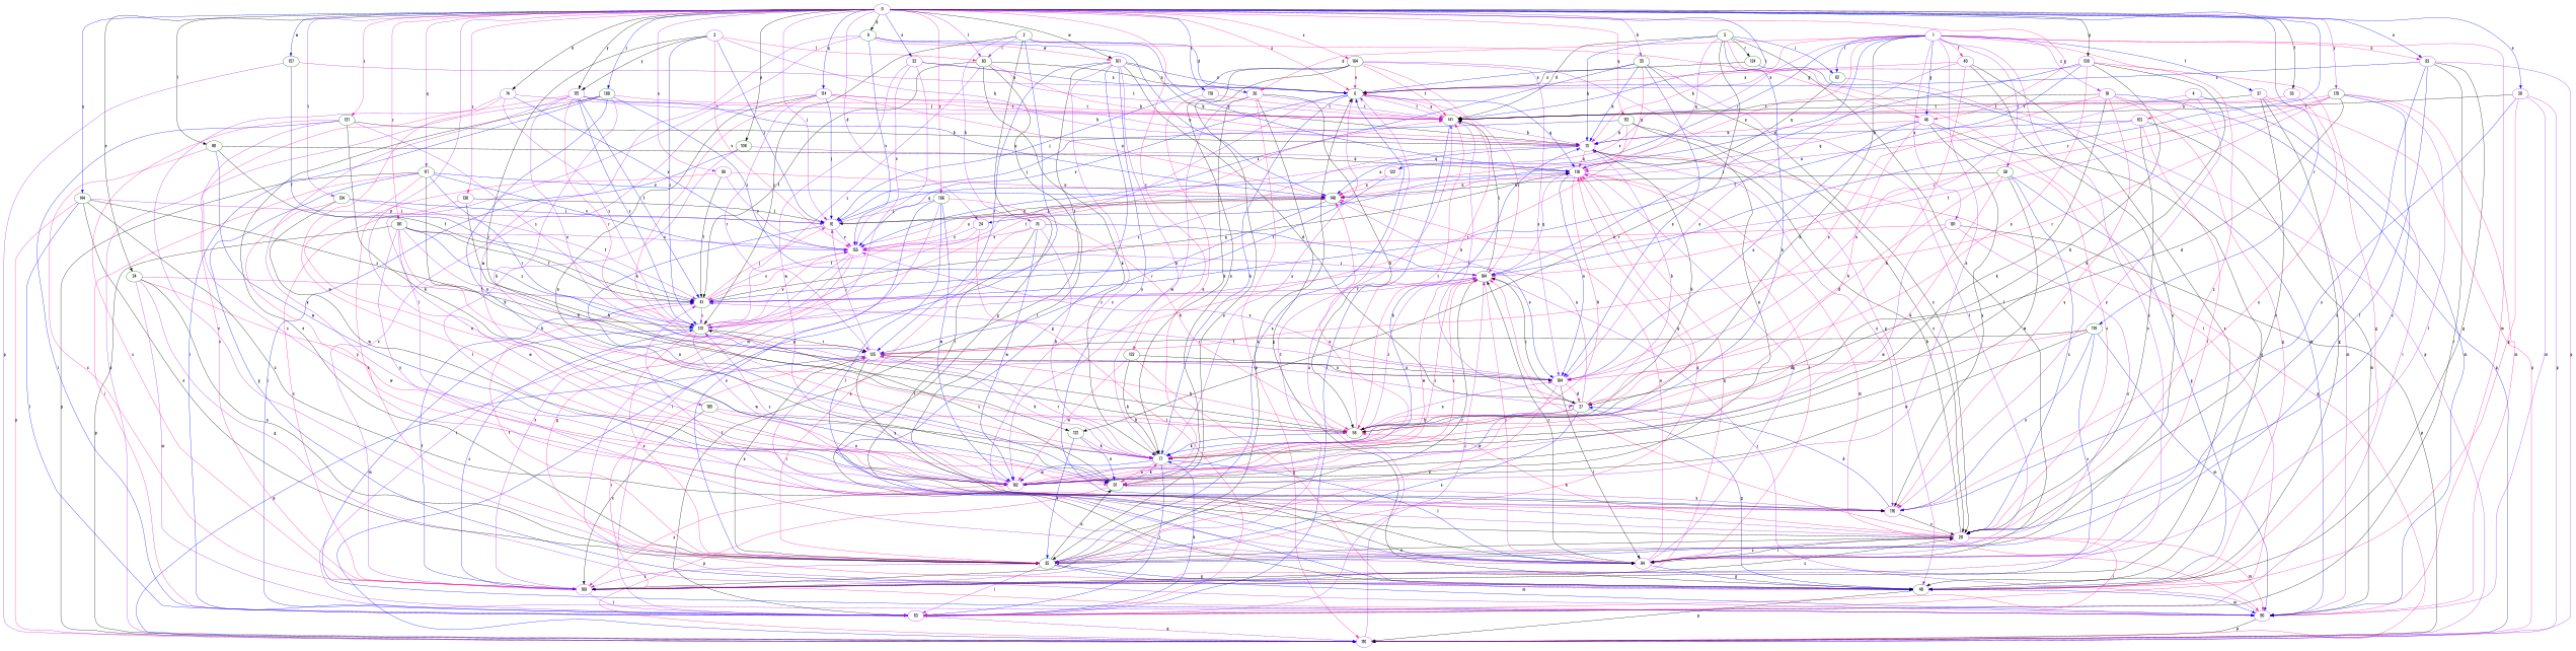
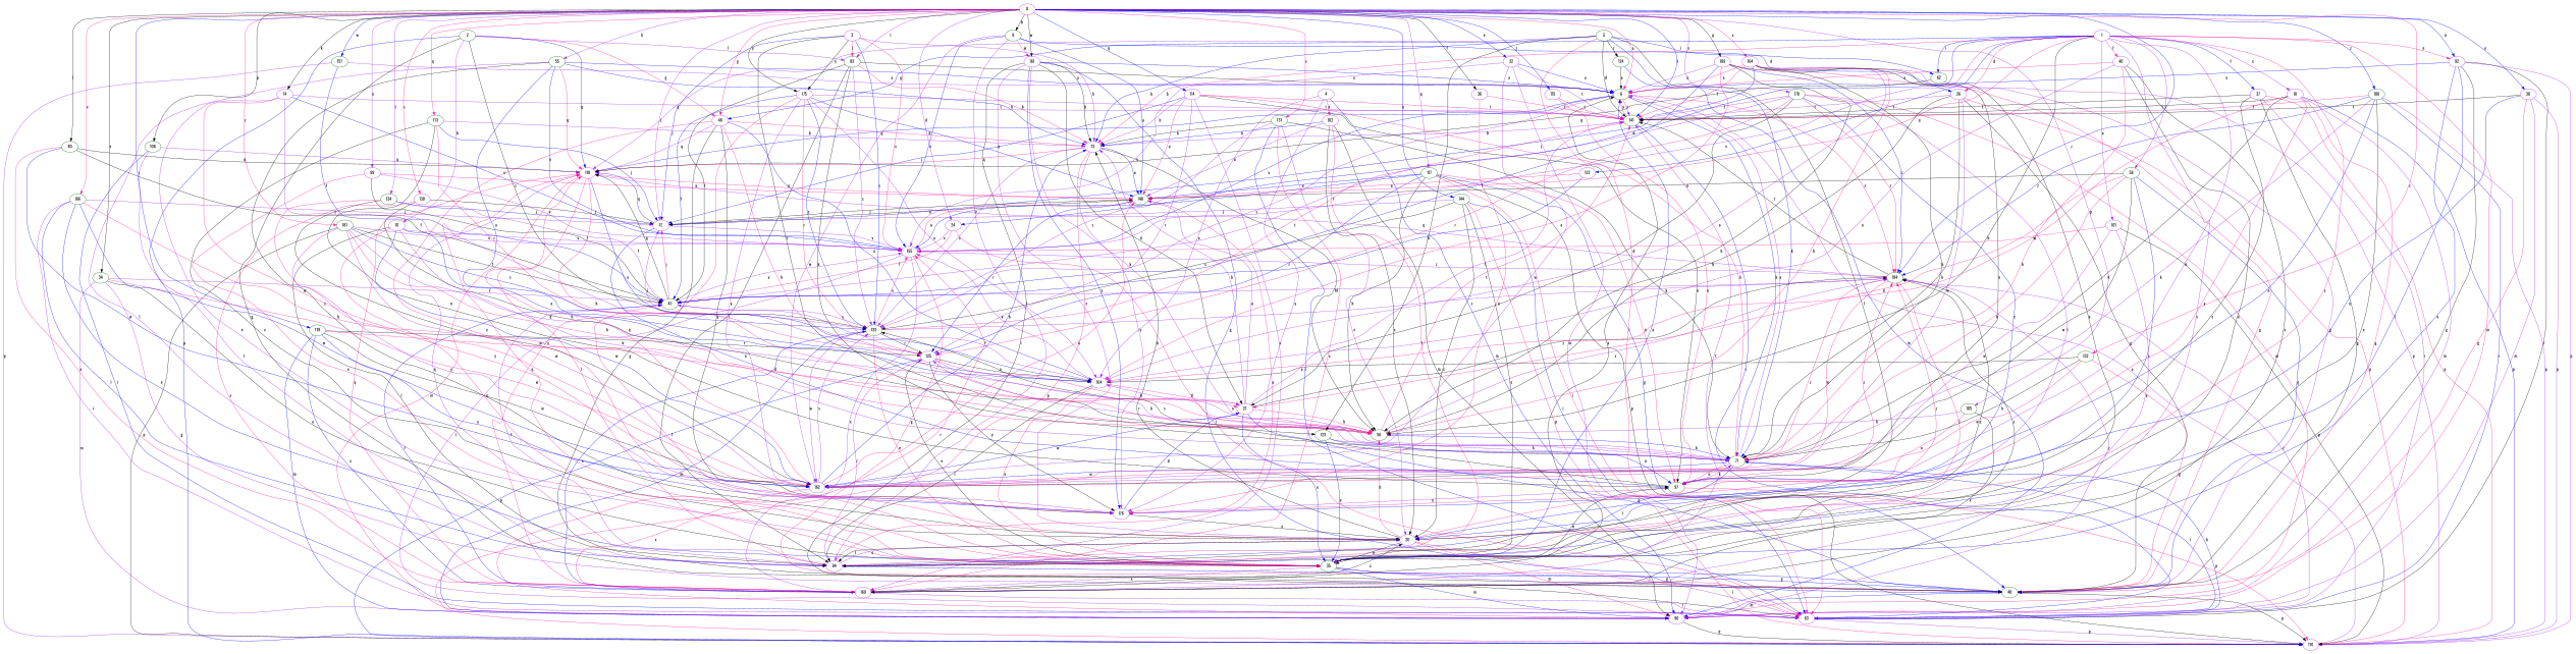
  strict digraph {
    fontname=Oswald
    node [color=purple fontname=Oswald]
    edge [color=purple fontname=Oswald]
    6 [color=darkgreen]
    0
    9 [color=darkgreen]
    24
    30
    32
    34 [color=darkgreen]
    36
    46
    55 [color=darkgreen]
    70
    74
    80 [color=darkgreen]
    83 [color=darkgreen]
    92
    99
    105 [color=darkgreen]
    106 [color=darkgreen]
    109
    113 [color=darkgreen]
    114
    117 [color=darkgreen]
    119 [color=darkgreen]
    130
    131 [color=darkgreen]
    132 [color=darkgreen]
    134 [color=darkgreen]
    141 [color=darkgreen]
    144 [color=darkgreen]
    157 [color=darkgreen]
    161
-   164 [color=darkgreen]
+   164
    166 [color=darkgreen]
    170 [color=darkgreen]
    175
    179
    180 [color=darkgreen]
    181 [color=darkgreen]
    184 [color=darkgreen]
    155
    118
    133 [color=darkgreen]
    77 [color=darkgreen]
    26
    148 [color=darkgreen]
    84
    162
    63
    41 [color=darkgreen]
    90
    48 [color=darkgreen]
    110
    176
    35 [color=darkgreen]
    13
    20
    56 [color=darkgreen]
    104
    97 [color=darkgreen]
    169
    125
-   27 [color=darkgreen]
+   27
    1
    18
    37
    40
    58 [color=darkgreen]
    62 [color=darkgreen]
    101
    122
    2 [color=darkgreen]
    76
    3
    123 [color=darkgreen]
    4
    102
    5 [color=darkgreen]
    124 [color=darkgreen]
    6 -> 141 [label=t]
    6 -> 184 [color=deeppink label=z]
    6 -> 155 [color=blue label=v]
    6 -> 118 [color=blue label=q]
    6 -> 133 [label=s]
    6 -> 77 [color=blue label=k]
    0 -> 6 [color=deeppink label=a]
    0 -> 9 [color=black label=b]
    0 -> 24 [label=d]
    0 -> 30 [color=blue label=e]
    0 -> 32 [color=blue label=e]
    0 -> 34 [color=black label=e]
    0 -> 36 [color=black label=f]
    0 -> 46 [color=deeppink label=g]
    0 -> 55 [label=h]
    0 -> 70 [label=j]
    0 -> 74 [color=black label=k]
    0 -> 80 [color=black label=l]
    0 -> 83 [label=l]
    0 -> 92 [color=blue label=n]
    0 -> 99 [label=o]
    0 -> 105 [label=p]
    0 -> 106 [color=black label=p]
    0 -> 109 [color=black label=p]
    0 -> 113 [color=deeppink label=q]
    0 -> 114 [color=blue label=q]
    0 -> 117 [label=q]
    0 -> 119 [color=blue label=r]
    0 -> 130 [color=deeppink label=s]
    0 -> 131 [color=deeppink label=s]
    0 -> 132 [color=deeppink label=s]
    0 -> 134 [label=t]
    0 -> 141 [color=blue label=t]
    0 -> 144 [color=blue label=u]
    0 -> 157 [color=blue label=w]
    0 -> 161 [color=black label=w]
    0 -> 164 [color=deeppink label=x]
    0 -> 166 [color=deeppink label=x]
    0 -> 170 [label=y]
    0 -> 175 [color=black label=y]
    0 -> 179 [color=blue label=z]
    0 -> 180 [color=blue label=z]
    0 -> 181 [color=deeppink label=z]
    0 -> 184 [color=blue label=z]
    9 -> 161 [color=deeppink label=w]
    9 -> 155 [color=blue label=v]
    9 -> 26 [color=blue label=d]
    9 -> 148 [color=blue label=u]
    9 -> 84 [label=l]
    9 -> 162 [label=w]
    24 -> 155 [label=v]
    24 -> 63 [color=deeppink label=i]
    24 -> 41 [color=deeppink label=f]
    30 -> 141 [color=black label=t]
    30 -> 90 [label=m]
    30 -> 48 [color=deeppink label=g]
    30 -> 110 [label=p]
    30 -> 176 [color=blue label=y]
    32 -> 6 [color=blue label=a]
    32 -> 141 [label=t]
    32 -> 155 [label=v]
    32 -> 162 [label=w]
    32 -> 90 [label=m]
    34 -> 162 [color=deeppink label=w]
    34 -> 41 [label=f]
    34 -> 90 [label=m]
    34 -> 48 [label=g]
    34 -> 35 [color=black label=e]
    36 -> 141 [color=deeppink label=t]
    36 -> 176 [color=deeppink label=y]
    46 -> 118 [label=q]
    46 -> 48 [color=black label=g]
    46 -> 176 [color=black label=y]
    46 -> 13 [color=deeppink label=b]
    46 -> 20 [color=deeppink label=c]
    46 -> 56 [color=deeppink label=h]
    46 -> 104 [color=blue label=o]
    55 -> 6 [color=blue label=a]
    55 -> 155 [color=blue label=v]
    55 -> 118 [color=deeppink label=q]
    55 -> 84 [label=l]
    55 -> 13 [color=blue label=b]
    55 -> 20 [color=black label=c]
    55 -> 104 [color=blue label=o]
    70 -> 155 [label=v]
    70 -> 118 [color=blue label=q]
    70 -> 148 [color=black label=u]
    70 -> 97 [color=blue label=n]
    74 -> 141 [label=t]
    74 -> 155 [color=blue label=v]
    74 -> 133 [label=s]
    74 -> 162 [color=deeppink label=w]
    74 -> 35 [label=e]
    80 -> 118 [color=black label=q]
    80 -> 162 [color=blue label=w]
    80 -> 41 [color=black label=f]
    80 -> 169 [color=deeppink label=x]
    83 -> 6 [color=black label=a]
    83 -> 133 [label=s]
    83 -> 77 [color=black label=k]
    83 -> 84 [color=black label=l]
    83 -> 41 [color=black label=f]
    83 -> 13 [color=deeppink label=b]
    92 -> 6 [color=blue label=a]
    92 -> 84 [color=blue label=l]
    92 -> 63 [color=black label=i]
    92 -> 48 [color=black label=g]
    92 -> 110 [label=p]
    92 -> 35 [color=blue label=e]
    99 -> 155 [label=v]
    99 -> 148 [color=deeppink label=u]
    99 -> 41 [color=black label=f]
    99 -> 35 [color=deeppink label=e]
    105 -> 56 [label=h]
    105 -> 97 [color=deeppink label=n]
    105 -> 169 [color=black label=x]
    106 -> 118 [label=q]
    106 -> 84 [label=l]
    106 -> 63 [color=blue label=i]
    109 -> 6 [label=a]
    109 -> 184 [color=blue label=z]
    109 -> 77 [color=black label=k]
    109 -> 41 [color=blue label=f]
    109 -> 48 [color=deeppink label=g]
    109 -> 56 [color=black label=h]
    109 -> 104 [color=deeppink label=o]
    113 -> 70 [color=blue label=j]
    113 -> 13 [label=b]
    113 -> 20 [color=black label=c]
    113 -> 97 [color=black label=n]
    113 -> 125 [color=deeppink label=r]
    114 -> 70 [color=blue label=j]
    114 -> 141 [color=deeppink label=t]
    114 -> 77 [color=deeppink label=k]
    114 -> 148 [color=deeppink label=u]
    114 -> 13 [label=b]
    114 -> 97 [color=black label=n]
    114 -> 169 [label=x]
    114 -> 125 [label=r]
    117 -> 155 [color=blue label=v]
    117 -> 148 [color=blue label=u]
    117 -> 63 [color=deeppink label=i]
    117 -> 48 [color=blue label=g]
    117 -> 110 [color=black label=p]
    117 -> 56 [color=black label=h]
    117 -> 97 [color=deeppink label=n]
    117 -> 125 [color=blue label=r]
    119 -> 162 [color=black label=w]
    119 -> 90 [color=blue label=m]
    119 -> 176 [color=blue label=y]
    119 -> 169 [color=blue label=x]
    119 -> 125 [color=black label=r]
    119 -> 27 [color=deeppink label=d]
    130 -> 70 [color=black label=j]
    130 -> 56 [color=black label=h]
    130 -> 169 [color=deeppink label=x]
    131 -> 133 [label=s]
    131 -> 77 [color=black label=k]
    131 -> 63 [color=blue label=i]
    131 -> 13 [color=black label=b]
    131 -> 20 [label=c]
    131 -> 169 [color=deeppink label=x]
    132 -> 77 [color=black label=k]
    132 -> 162 [color=deeppink label=w]
    132 -> 48 [color=deeppink label=g]
    132 -> 104 [color=black label=o]
    134 -> 70 [color=blue label=j]
    134 -> 162 [color=black label=w]
    134 -> 41 [label=f]
    134 -> 176 [color=deeppink label=y]
    141 -> 6 [color=deeppink label=a]
    141 -> 63 [color=blue label=i]
    141 -> 13 [label=b]
    144 -> 70 [label=j]
    144 -> 133 [color=black label=s]
    144 -> 63 [color=blue label=i]
    144 -> 110 [color=deeppink label=p]
    144 -> 35 [color=black label=e]
    144 -> 20 [color=black label=c]
    157 -> 6 [label=a]
    157 -> 41 [color=blue label=f]
    157 -> 110 [label=p]
    161 -> 6 [color=blue label=a]
    161 -> 77 [label=k]
    161 -> 63 [color=black label=i]
    161 -> 48 [color=blue label=g]
    161 -> 176 [color=blue label=y]
    161 -> 13 [color=black label=b]
    161 -> 20 [label=c]
-   161 -> 125 [color=blue label=r]
    161 -> 27 [color=black label=d]
    164 -> 6 [color=deeppink label=a]
    164 -> 70 [color=blue label=j]
    164 -> 141 [color=deeppink label=t]
    164 -> 48 [label=g]
    164 -> 35 [color=black label=e]
    164 -> 56 [color=deeppink label=h]
    164 -> 104 [label=o]
    164 -> 97 [color=black label=n]
    166 -> 70 [label=j]
    166 -> 84 [color=blue label=l]
    166 -> 162 [color=blue label=w]
    166 -> 63 [label=i]
    166 -> 35 [color=blue label=e]
    166 -> 56 [color=deeppink label=h]
    170 -> 141 [label=t]
    170 -> 184 [color=deeppink label=z]
    170 -> 84 [label=l]
    170 -> 41 [label=f]
    170 -> 90 [color=deeppink label=m]
    170 -> 20 [color=blue label=c]
    170 -> 125 [color=deeppink label=r]
    170 -> 27 [color=black label=d]
    175 -> 141 [label=t]
    175 -> 133 [color=blue label=s]
    175 -> 148 [color=blue label=u]
    175 -> 41 [color=blue label=f]
    175 -> 176 [label=y]
    175 -> 104 [label=o]
    175 -> 169 [color=deeppink label=x]
    175 -> 125 [color=deeppink label=r]
    179 -> 141 [color=deeppink label=t]
    179 -> 97 [color=deeppink label=n]
    180 -> 141 [color=deeppink label=t]
    180 -> 184 [color=blue label=z]
    180 -> 77 [label=k]
    180 -> 63 [color=blue label=i]
    180 -> 110 [label=p]
    180 -> 35 [color=black label=e]
    180 -> 97 [color=blue label=n]
    181 -> 155 [label=v]
    181 -> 133 [color=blue label=s]
    181 -> 162 [label=w]
    181 -> 41 [color=black label=f]
    181 -> 110 [color=black label=p]
    181 -> 176 [label=y]
    181 -> 56 [color=deeppink label=h]
    181 -> 27 [label=d]
    184 -> 141 [color=black label=t]
    184 -> 118 [label=q]
    184 -> 84 [color=deeppink label=l]
    184 -> 162 [color=deeppink label=w]
    184 -> 41 [label=f]
    155 -> 184 [label=z]
    155 -> 148 [color=deeppink label=u]
    155 -> 63 [label=i]
    155 -> 48 [color=deeppink label=g]
    155 -> 169 [label=x]
    118 -> 148 [color=deeppink label=u]
    118 -> 84 [color=deeppink label=l]
    118 -> 90 [color=deeppink label=m]
    118 -> 56 [color=deeppink label=h]
    118 -> 104 [color=blue label=o]
    133 -> 141 [color=deeppink label=t]
    133 -> 184 [label=z]
    133 -> 155 [color=deeppink label=v]
    133 -> 162 [label=w]
    133 -> 90 [color=blue label=m]
    133 -> 35 [color=deeppink label=e]
    133 -> 125 [color=black label=r]
    77 -> 6 [label=a]
    77 -> 84 [color=blue label=l]
    77 -> 162 [color=blue label=w]
    77 -> 63 [color=blue label=i]
    77 -> 97 [color=deeppink label=n]
    77 -> 125 [label=r]
    26 -> 141 [label=t]
    26 -> 77 [color=black label=k]
    26 -> 162 [label=w]
    26 -> 48 [color=black label=g]
    26 -> 110 [color=deeppink label=p]
    26 -> 56 [color=black label=h]
    148 -> 70 [color=black label=j]
    148 -> 125 [color=blue label=r]
    84 -> 184 [color=black label=z]
    84 -> 118 [label=q]
    84 -> 148 [color=deeppink label=u]
    84 -> 41 [label=f]
    84 -> 48 [color=blue label=g]
    84 -> 20 [label=c]
    84 -> 125 [label=r]
    162 -> 184 [color=deeppink label=z]
    162 -> 118 [color=deeppink label=q]
    162 -> 133 [label=s]
    162 -> 148 [color=deeppink label=u]
    162 -> 13 [color=blue label=b]
    162 -> 169 [color=deeppink label=x]
    63 -> 184 [label=z]
    63 -> 77 [color=blue label=k]
    63 -> 110 [label=p]
    41 -> 70 [color=deeppink label=j]
    41 -> 155 [label=v]
    41 -> 118 [color=black label=q]
    41 -> 133 [label=s]
    90 -> 184 [label=z]
    90 -> 110 [color=black label=p]
-   90 -> 125 [color=deeppink label=r]
+   90 -> 155 [color=deeppink label=r]
    48 -> 90 [color=blue label=m]
    48 -> 110 [color=black label=p]
    110 -> 6 [label=a]
    176 -> 20 [color=black label=c]
    176 -> 27 [color=blue label=d]
    35 -> 6 [color=blue label=a]
    35 -> 184 [color=black label=z]
    35 -> 118 [color=deeppink label=q]
    35 -> 63 [label=i]
    35 -> 41 [color=deeppink label=f]
    35 -> 90 [color=blue label=m]
    35 -> 48 [color=blue label=g]
    35 -> 97 [color=black label=n]
    35 -> 169 [label=x]
    13 -> 118 [color=deeppink label=q]
    13 -> 133 [label=s]
    13 -> 148 [color=blue label=u]
    13 -> 110 [color=deeppink label=p]
    13 -> 176 [label=y]
    13 -> 56 [color=black label=h]
    20 -> 184 [color=deeppink label=z]
    20 -> 84 [color=black label=l]
    20 -> 63 [color=deeppink label=i]
    20 -> 90 [color=deeppink label=m]
    20 -> 35 [color=black label=e]
    20 -> 13 [color=black label=b]
    20 -> 56 [color=deeppink label=h]
    56 -> 141 [color=deeppink label=t]
    56 -> 184 [label=z]
    56 -> 77 [color=blue label=k]
    56 -> 104 [label=o]
    104 -> 155 [label=v]
    104 -> 84 [color=black label=l]
    104 -> 41 [label=f]
    104 -> 35 [color=deeppink label=e]
    104 -> 27 [color=deeppink label=d]
    97 -> 184 [color=deeppink label=z]
    97 -> 133 [color=black label=s]
    97 -> 77 [label=k]
    97 -> 110 [color=deeppink label=p]
    97 -> 176 [label=y]
    169 -> 6 [color=black label=a]
    169 -> 141 [label=t]
    169 -> 118 [color=deeppink label=q]
    169 -> 133 [color=blue label=s]
    169 -> 63 [label=i]
    169 -> 41 [color=blue label=f]
    169 -> 20 [color=black label=c]
    125 -> 70 [label=j]
    125 -> 77 [label=k]
    125 -> 110 [color=blue label=p]
    125 -> 176 [color=black label=y]
    125 -> 35 [color=black label=e]
    125 -> 56 [color=deeppink label=h]
    125 -> 104 [color=black label=o]
    27 -> 141 [label=t]
    27 -> 184 [color=black label=z]
    27 -> 148 [label=u]
    27 -> 162 [color=blue label=w]
    27 -> 48 [color=blue label=g]
    27 -> 35 [color=blue label=e]
    27 -> 13 [label=b]
    27 -> 56 [color=deeppink label=h]
    1 -> 24 [color=blue label=d]
    1 -> 46 [color=blue label=g]
    1 -> 92 [color=deeppink label=n]
    1 -> 155 [label=v]
    1 -> 26 [color=deeppink label=d]
    1 -> 148 [color=deeppink label=u]
    1 -> 90 [color=deeppink label=m]
    1 -> 13 [color=deeppink label=b]
    1 -> 20 [color=deeppink label=c]
    1 -> 56 [color=black label=h]
    1 -> 97 [label=n]
    1 -> 169 [label=x]
    1 -> 18 [label=c]
    1 -> 37 [color=blue label=f]
    1 -> 40 [color=deeppink label=f]
    1 -> 58 [label=i]
    1 -> 62 [color=blue label=i]
    1 -> 101 [label=o]
    1 -> 122 [color=blue label=r]
    18 -> 141 [color=black label=t]
    18 -> 77 [color=black label=k]
    18 -> 90 [label=m]
    18 -> 48 [color=deeppink label=g]
    18 -> 110 [color=blue label=p]
    18 -> 176 [color=deeppink label=y]
    18 -> 104 [color=deeppink label=o]
    37 -> 141 [color=black label=t]
    37 -> 63 [label=i]
    37 -> 48 [color=black label=g]
    37 -> 110 [color=deeppink label=p]
    37 -> 20 [color=black label=c]
    40 -> 6 [color=deeppink label=a]
    40 -> 77 [color=deeppink label=k]
    40 -> 35 [color=black label=e]
    40 -> 104 [label=o]
    40 -> 169 [color=black label=x]
    58 -> 77 [color=deeppink label=k]
    58 -> 148 [color=black label=u]
    58 -> 162 [color=black label=w]
    58 -> 48 [color=blue label=g]
    58 -> 20 [color=blue label=c]
    58 -> 27 [color=deeppink label=d]
    62 -> 118 [color=black label=q]
    62 -> 110 [label=p]
    101 -> 155 [color=deeppink label=v]
    101 -> 162 [label=w]
    101 -> 110 [color=black label=p]
    101 -> 35 [label=e]
    122 -> 148 [color=deeppink label=u]
    122 -> 41 [color=blue label=f]
    2 -> 46 [color=deeppink label=g]
    2 -> 83 [label=l]
    2 -> 118 [color=blue label=q]
    2 -> 133 [color=black label=s]
    2 -> 48 [color=black label=g]
    2 -> 110 [color=blue label=p]
    2 -> 76 [label=k]
    76 -> 155 [label=v]
    76 -> 77 [label=k]
    76 -> 84 [color=black label=l]
    76 -> 162 [color=blue label=w]
    76 -> 35 [color=deeppink label=e]
    76 -> 104 [color=blue label=o]
    3 -> 70 [color=blue label=j]
    3 -> 83 [color=deeppink label=l]
    3 -> 175 [color=black label=y]
    3 -> 155 [color=deeppink label=v]
    3 -> 133 [color=blue label=s]
    3 -> 13 [label=b]
    3 -> 123 [color=black label=r]
    123 -> 77 [label=k]
    123 -> 35 [color=blue label=e]
    123 -> 97 [color=blue label=n]
    4 -> 90 [color=blue label=m]
    4 -> 176 [label=y]
    4 -> 104 [label=o]
    4 -> 102 [color=deeppink label=o]
    102 -> 148 [label=u]
    102 -> 84 [color=deeppink label=l]
    102 -> 90 [color=black label=m]
    102 -> 13 [color=blue label=b]
    102 -> 20 [color=black label=c]
    5 -> 141 [color=black label=d]
    5 -> 118 [label=q]
    5 -> 77 [color=blue label=k]
    5 -> 84 [color=black label=l]
    5 -> 63 [color=deeppink label=i]
    5 -> 13 [color=blue label=b]
    5 -> 62 [color=blue label=i]
    5 -> 123 [color=black label=r]
    5 -> 124 [color=black label=r]
    124 -> 6 [color=black label=a]
    124 -> 90 [color=blue label=m]
  }
